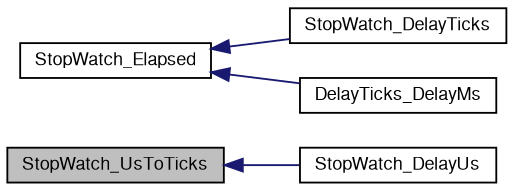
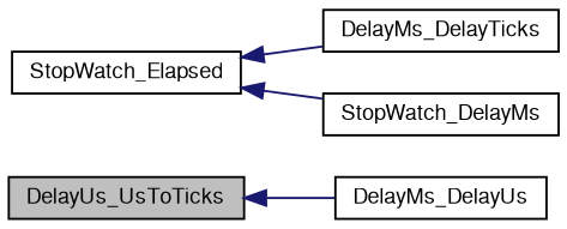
  digraph {
    rankdir=LR
    node [color=black fillcolor=white fontname=FreeSans fontsize=10 shape=record style=filled]
    edge [color=midnightblue dir=back fontname=FreeSans fontsize=10 labelfontname=FreeSans labelfontsize=10 style=solid]
-   n1 [fillcolor=grey75 fontcolor=black height=0.2 label=StopWatch_UsToTicks width=0.4]
-   n2 [height=0.2 label=StopWatch_DelayUs width=0.4]
+   n1 [fillcolor=grey75 fontcolor=black height=0.2 label=DelayUs_UsToTicks width=0.4]
+   n2 [height=0.2 label=DelayMs_DelayUs width=0.4]
    n3 [height=0.2 label=StopWatch_Elapsed width=0.4]
-   n4 [height=0.2 label=StopWatch_DelayTicks width=0.4]
-   n5 [height=0.2 label=DelayTicks_DelayMs width=0.4]
+   n4 [height=0.2 label=DelayMs_DelayTicks width=0.4]
+   n5 [height=0.2 label=StopWatch_DelayMs width=0.4]
    n1 -> n2
    n3 -> n4
    n3 -> n5
  }
